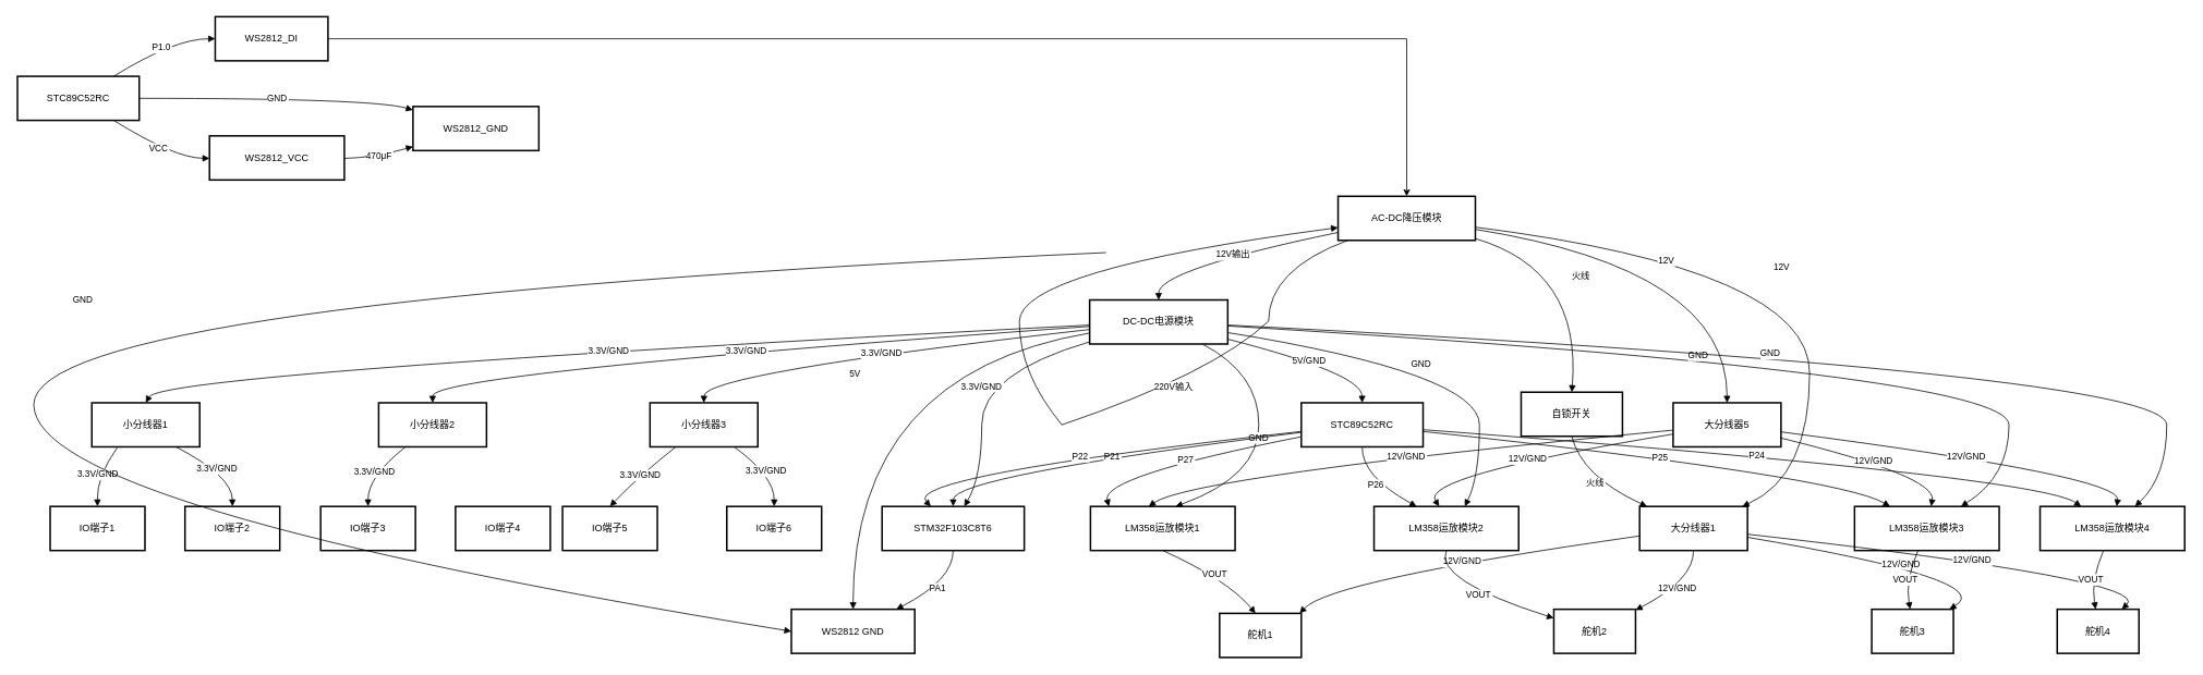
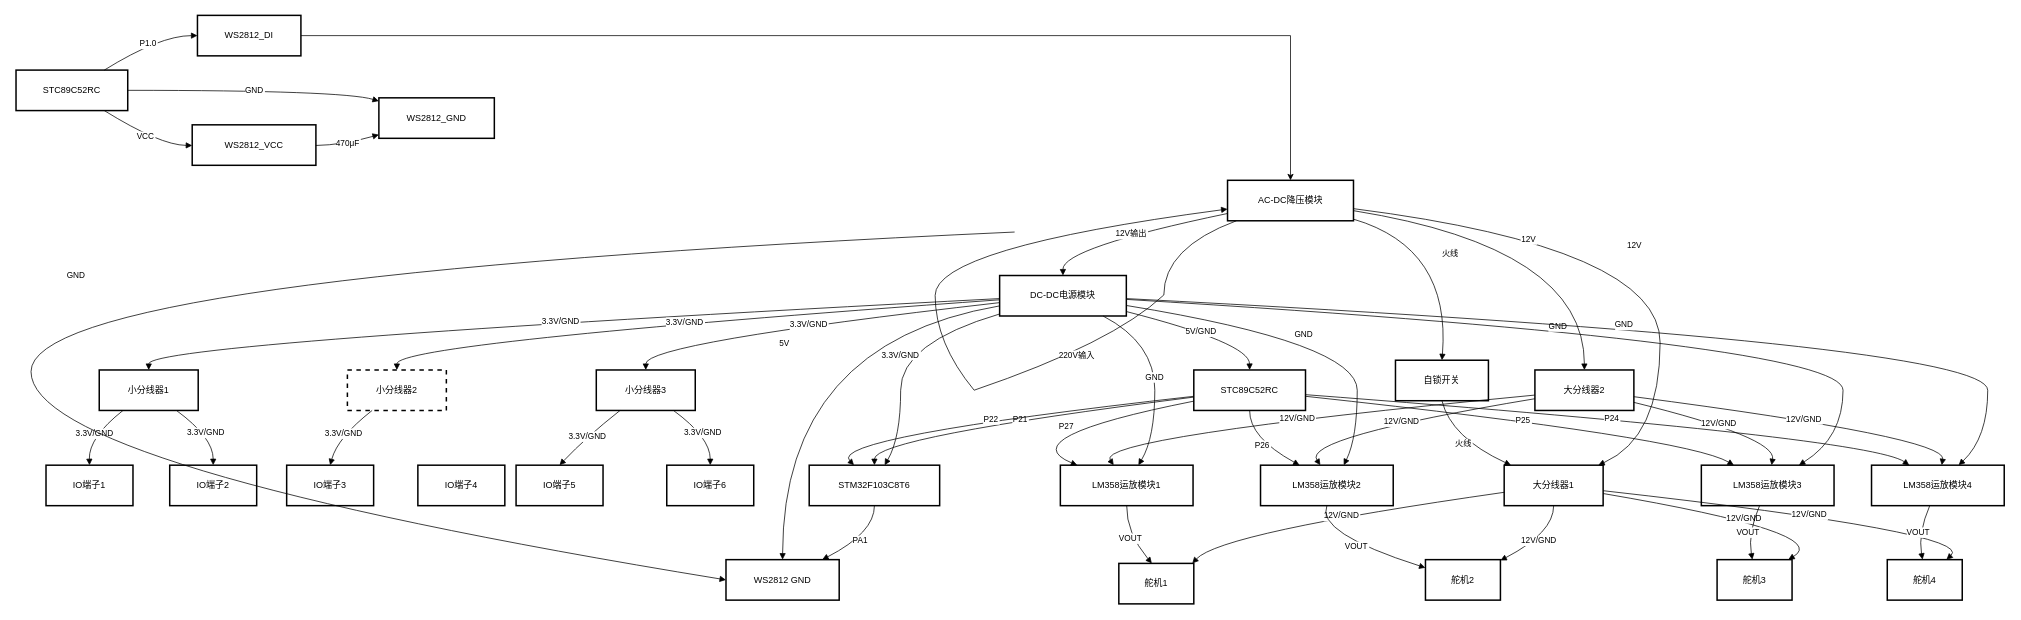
  <mxCell id="0" />
  <mxCell id="1" parent="0" />
  <mxCell id="2" value="STC89C52RC" style="whiteSpace=wrap;strokeWidth=2;" vertex="1" parent="1"><mxGeometry x="20" y="93" width="149" height="54" as="geometry" /></mxCell>
  <mxCell id="3" value="" style="edgeStyle=orthogonalEdgeStyle;rounded=0;orthogonalLoop=1;jettySize=auto;html=1;" edge="1" parent="1" source="4" target="11"><mxGeometry relative="1" as="geometry" /></mxCell>
  <mxCell id="4" value="WS2812_DI" style="whiteSpace=wrap;strokeWidth=2;" vertex="1" parent="1"><mxGeometry x="262" y="20" width="138" height="54" as="geometry" /></mxCell>
  <mxCell id="5" value="WS2812_VCC" style="whiteSpace=wrap;strokeWidth=2;" vertex="1" parent="1"><mxGeometry x="255" y="166" width="165" height="54" as="geometry" /></mxCell>
  <mxCell id="6" value="WS2812_GND" style="whiteSpace=wrap;strokeWidth=2;" vertex="1" parent="1"><mxGeometry x="504" y="130" width="154" height="54" as="geometry" /></mxCell>
  <mxCell id="7" value="P1.0" style="curved=1;startArrow=none;endArrow=block;exitX=0.79;exitY=0;entryX=0;entryY=0.5;rounded=0;" edge="1" parent="1" source="2" target="4"><mxGeometry relative="1" as="geometry"><Array as="points"><mxPoint x="212" y="47" /></Array></mxGeometry></mxCell>
  <mxCell id="8" value="VCC" style="curved=1;startArrow=none;endArrow=block;exitX=0.79;exitY=1;entryX=0;entryY=0.51;rounded=0;" edge="1" parent="1" source="2" target="5"><mxGeometry relative="1" as="geometry"><Array as="points"><mxPoint x="212" y="193" /></Array></mxGeometry></mxCell>
  <mxCell id="9" value="GND" style="curved=1;startArrow=none;endArrow=block;exitX=1;exitY=0.5;entryX=0;entryY=0.08;rounded=0;" edge="1" parent="1" source="2" target="6"><mxGeometry relative="1" as="geometry"><Array as="points"><mxPoint x="455" y="120" /></Array></mxGeometry></mxCell>
  <mxCell id="10" value="470μF" style="curved=1;startArrow=none;endArrow=block;exitX=1;exitY=0.51;entryX=0;entryY=0.91;rounded=0;" edge="1" parent="1" source="5" target="6"><mxGeometry x="-0.009" relative="1" as="geometry"><Array as="points"><mxPoint x="455" y="193" /></Array><mxPoint as="offset" /></mxGeometry></mxCell>
  <mxCell id="11" value="AC-DC降压模块" style="whiteSpace=wrap;strokeWidth=2;" vertex="1" parent="1"><mxGeometry x="1636" y="240" width="168" height="54" as="geometry" /></mxCell>
  <mxCell id="12" value="DC-DC电源模块" style="whiteSpace=wrap;strokeWidth=2;" vertex="1" parent="1"><mxGeometry x="1332" y="367" width="169" height="54" as="geometry" /></mxCell>
  <mxCell id="13" value="STC89C52RC" style="whiteSpace=wrap;strokeWidth=2;" vertex="1" parent="1"><mxGeometry x="1591" y="493" width="149" height="54" as="geometry" /></mxCell>
  <mxCell id="14" value="STM32F103C8T6" style="whiteSpace=wrap;strokeWidth=2;" vertex="1" parent="1"><mxGeometry x="1078" y="620" width="174" height="54" as="geometry" /></mxCell>
- <mxCell id="15" value="小分线器1" style="whiteSpace=wrap;strokeWidth=2;" vertex="1" parent="1"><mxGeometry x="111" y="493" width="132" height="54" as="geometry" /></mxCell>
- <mxCell id="16" value="小分线器2" style="whiteSpace=wrap;strokeWidth=2;" vertex="1" parent="1"><mxGeometry x="462" y="493" width="132" height="54" as="geometry" /></mxCell>
+ <mxCell id="15" value="小分线器1" style="whiteSpace=wrap;strokeWidth=2;" vertex="1" parent="1"><mxGeometry x="131" y="493" width="132" height="54" as="geometry" /></mxCell>
+ <mxCell id="16" value="小分线器2" style="whiteSpace=wrap;strokeWidth=2;dashed=1;" vertex="1" parent="1"><mxGeometry x="462" y="493" width="132" height="54" as="geometry" /></mxCell>
  <mxCell id="17" value="小分线器3" style="whiteSpace=wrap;strokeWidth=2;" vertex="1" parent="1"><mxGeometry x="794" y="493" width="132" height="54" as="geometry" /></mxCell>
  <mxCell id="18" value="IO端子1" style="whiteSpace=wrap;strokeWidth=2;" vertex="1" parent="1"><mxGeometry x="60" y="620" width="116" height="54" as="geometry" /></mxCell>
  <mxCell id="19" value="IO端子2" style="whiteSpace=wrap;strokeWidth=2;" vertex="1" parent="1"><mxGeometry x="225" y="620" width="116" height="54" as="geometry" /></mxCell>
- <mxCell id="20" value="IO端子3" style="whiteSpace=wrap;strokeWidth=2;" vertex="1" parent="1"><mxGeometry x="391" y="620" width="116" height="54" as="geometry" /></mxCell>
+ <mxCell id="20" value="IO端子3" style="whiteSpace=wrap;strokeWidth=2;" vertex="1" parent="1"><mxGeometry x="381" y="620" width="116" height="54" as="geometry" /></mxCell>
  <mxCell id="21" value="IO端子4" style="whiteSpace=wrap;strokeWidth=2;" vertex="1" parent="1"><mxGeometry x="556" y="620" width="116" height="54" as="geometry" /></mxCell>
  <mxCell id="22" value="IO端子5" style="whiteSpace=wrap;strokeWidth=2;" vertex="1" parent="1"><mxGeometry x="687" y="620" width="116" height="54" as="geometry" /></mxCell>
  <mxCell id="23" value="IO端子6" style="whiteSpace=wrap;strokeWidth=2;" vertex="1" parent="1"><mxGeometry x="888" y="620" width="116" height="54" as="geometry" /></mxCell>
- <mxCell id="24" value="LM358运放模块1" style="whiteSpace=wrap;strokeWidth=2;" vertex="1" parent="1"><mxGeometry x="1333" y="620" width="177" height="54" as="geometry" /></mxCell>
+ <mxCell id="24" value="LM358运放模块1" style="whiteSpace=wrap;strokeWidth=2;" vertex="1" parent="1"><mxGeometry x="1413" y="620" width="177" height="54" as="geometry" /></mxCell>
  <mxCell id="25" value="LM358运放模块2" style="whiteSpace=wrap;strokeWidth=2;" vertex="1" parent="1"><mxGeometry x="1680" y="620" width="177" height="54" as="geometry" /></mxCell>
  <mxCell id="26" value="LM358运放模块3" style="whiteSpace=wrap;strokeWidth=2;" vertex="1" parent="1"><mxGeometry x="2268" y="620" width="177" height="54" as="geometry" /></mxCell>
  <mxCell id="27" value="LM358运放模块4" style="whiteSpace=wrap;strokeWidth=2;" vertex="1" parent="1"><mxGeometry x="2495" y="620" width="177" height="54" as="geometry" /></mxCell>
  <mxCell id="28" value="大分线器1" style="whiteSpace=wrap;strokeWidth=2;" vertex="1" parent="1"><mxGeometry x="2005" y="620" width="132" height="54" as="geometry" /></mxCell>
- <mxCell id="29" value="大分线器5" style="whiteSpace=wrap;strokeWidth=2;" vertex="1" parent="1"><mxGeometry x="2046" y="493" width="132" height="54" as="geometry" /></mxCell>
+ <mxCell id="29" value="大分线器2" style="whiteSpace=wrap;strokeWidth=2;" vertex="1" parent="1"><mxGeometry x="2046" y="493" width="132" height="54" as="geometry" /></mxCell>
  <mxCell id="30" value="舵机1" style="whiteSpace=wrap;strokeWidth=2;" vertex="1" parent="1"><mxGeometry x="1491" y="751" width="100" height="54" as="geometry" /></mxCell>
  <mxCell id="31" value="舵机2" style="whiteSpace=wrap;strokeWidth=2;" vertex="1" parent="1"><mxGeometry x="1900" y="746" width="100" height="54" as="geometry" /></mxCell>
  <mxCell id="32" value="舵机3" style="whiteSpace=wrap;strokeWidth=2;" vertex="1" parent="1"><mxGeometry x="2289" y="746" width="100" height="54" as="geometry" /></mxCell>
  <mxCell id="33" value="舵机4" style="whiteSpace=wrap;strokeWidth=2;" vertex="1" parent="1"><mxGeometry x="2516" y="746" width="100" height="54" as="geometry" /></mxCell>
  <mxCell id="34" value="WS2812 GND" style="whiteSpace=wrap;strokeWidth=2;" vertex="1" parent="1"><mxGeometry x="967" y="746" width="151" height="54" as="geometry" /></mxCell>
  <mxCell id="35" value="自锁开关" style="whiteSpace=wrap;strokeWidth=2;" vertex="1" parent="1"><mxGeometry x="1860" y="480" width="124" height="54" as="geometry" /></mxCell>
  <mxCell id="36" value="" style="whiteSpace=wrap;strokeWidth=2;" vertex="1" parent="1"><mxGeometry x="1551" y="393" as="geometry" /></mxCell>
  <mxCell id="37" value="" style="whiteSpace=wrap;strokeWidth=2;" vertex="1" parent="1"><mxGeometry x="1298" y="520" as="geometry" /></mxCell>
  <mxCell id="38" value="" style="curved=1;startArrow=none;endArrow=none;exitX=0.07;exitY=1;entryX=-Infinity;entryY=Infinity;rounded=0;" edge="1" parent="1" source="11" target="36"><mxGeometry relative="1" as="geometry"><Array as="points"><mxPoint x="1551" y="330" /></Array></mxGeometry></mxCell>
  <mxCell id="39" value="220V输入" style="curved=1;startArrow=none;endArrow=none;exitX=-Infinity;exitY=Infinity;entryX=Infinity;entryY=-Infinity;rounded=0;" edge="1" parent="1" source="36" target="37"><mxGeometry relative="1" as="geometry"><Array as="points"><mxPoint x="1483" y="457" /></Array></mxGeometry></mxCell>
  <mxCell id="40" value="" style="curved=1;startArrow=none;endArrow=block;exitX=Infinity;exitY=-Infinity;entryX=0;entryY=0.71;rounded=0;" edge="1" parent="1" source="37" target="11"><mxGeometry relative="1" as="geometry"><Array as="points"><mxPoint x="1246" y="457" /><mxPoint x="1246" y="330" /></Array></mxGeometry></mxCell>
  <mxCell id="41" value="12V输出" style="curved=1;startArrow=none;endArrow=block;exitX=0;exitY=0.82;entryX=0.5;entryY=-0.01;rounded=0;" edge="1" parent="1" source="11" target="12"><mxGeometry relative="1" as="geometry"><Array as="points"><mxPoint x="1416" y="330" /></Array></mxGeometry></mxCell>
  <mxCell id="42" value="5V/GND" style="curved=1;startArrow=none;endArrow=block;exitX=1;exitY=0.89;entryX=0.5;entryY=0;rounded=0;" edge="1" parent="1" source="12" target="13"><mxGeometry relative="1" as="geometry"><Array as="points"><mxPoint x="1665" y="457" /></Array></mxGeometry></mxCell>
  <mxCell id="43" value="3.3V/GND" style="curved=1;startArrow=none;endArrow=block;exitX=0;exitY=0.95;entryX=0.58;entryY=-0.01;rounded=0;" edge="1" parent="1" source="12" target="14"><mxGeometry relative="1" as="geometry"><Array as="points"><mxPoint x="1200" y="457" /><mxPoint x="1200" y="583" /></Array></mxGeometry></mxCell>
  <mxCell id="44" value="3.3V/GND" style="curved=1;startArrow=none;endArrow=block;exitX=0;exitY=0.57;entryX=0.5;entryY=0;rounded=0;" edge="1" parent="1" source="12" target="15"><mxGeometry relative="1" as="geometry"><Array as="points"><mxPoint x="197" y="457" /></Array></mxGeometry></mxCell>
  <mxCell id="45" value="3.3V/GND" style="curved=1;startArrow=none;endArrow=block;exitX=0;exitY=0.6;entryX=0.5;entryY=0;rounded=0;" edge="1" parent="1" source="12" target="16"><mxGeometry relative="1" as="geometry"><Array as="points"><mxPoint x="528" y="457" /></Array></mxGeometry></mxCell>
  <mxCell id="46" value="3.3V/GND" style="curved=1;startArrow=none;endArrow=block;exitX=0;exitY=0.67;entryX=0.5;entryY=0;rounded=0;" edge="1" parent="1" source="12" target="17"><mxGeometry relative="1" as="geometry"><Array as="points"><mxPoint x="860" y="457" /></Array></mxGeometry></mxCell>
  <mxCell id="47" value="3.3V/GND" style="curved=1;startArrow=none;endArrow=block;exitX=0.24;exitY=1;entryX=0.5;entryY=-0.01;rounded=0;" edge="1" parent="1" source="15" target="18"><mxGeometry relative="1" as="geometry"><Array as="points"><mxPoint x="117" y="583" /></Array></mxGeometry></mxCell>
  <mxCell id="48" value="3.3V/GND" style="curved=1;startArrow=none;endArrow=block;exitX=0.78;exitY=1;entryX=0.5;entryY=-0.01;rounded=0;" edge="1" parent="1" source="15" target="19"><mxGeometry relative="1" as="geometry"><Array as="points"><mxPoint x="283" y="583" /></Array></mxGeometry></mxCell>
  <mxCell id="49" value="3.3V/GND" style="curved=1;startArrow=none;endArrow=block;exitX=0.25;exitY=1;entryX=0.5;entryY=-0.01;rounded=0;" edge="1" parent="1" source="16" target="20"><mxGeometry relative="1" as="geometry"><Array as="points"><mxPoint x="449" y="583" /></Array></mxGeometry></mxCell>
  <mxCell id="50" value="3.3V/GND" style="curved=1;startArrow=none;endArrow=block;exitX=0.24;exitY=1;entryX=0.5;entryY=-0.01;rounded=0;" edge="1" parent="1" source="17" target="22"><mxGeometry relative="1" as="geometry"><Array as="points"><mxPoint x="780" y="583" /></Array></mxGeometry></mxCell>
  <mxCell id="51" value="3.3V/GND" style="curved=1;startArrow=none;endArrow=block;exitX=0.78;exitY=1;entryX=0.5;entryY=-0.01;rounded=0;" edge="1" parent="1" source="17" target="23"><mxGeometry relative="1" as="geometry"><Array as="points"><mxPoint x="946" y="583" /></Array></mxGeometry></mxCell>
  <mxCell id="52" value="GND" style="curved=1;startArrow=none;endArrow=block;exitX=0.81;exitY=0.99;entryX=0.59;entryY=-0.01;rounded=0;" edge="1" parent="1" source="12" target="24"><mxGeometry relative="1" as="geometry"><Array as="points"><mxPoint x="1539" y="457" /><mxPoint x="1539" y="583" /></Array></mxGeometry></mxCell>
  <mxCell id="53" value="GND" style="curved=1;startArrow=none;endArrow=block;exitX=1;exitY=0.74;entryX=0.63;entryY=-0.01;rounded=0;" edge="1" parent="1" source="12" target="25"><mxGeometry relative="1" as="geometry"><Array as="points"><mxPoint x="1809" y="457" /><mxPoint x="1809" y="583" /></Array></mxGeometry></mxCell>
  <mxCell id="54" value="GND" style="curved=1;startArrow=none;endArrow=block;exitX=1;exitY=0.59;entryX=0.74;entryY=-0.01;rounded=0;" edge="1" parent="1" source="12" target="26"><mxGeometry relative="1" as="geometry"><Array as="points"><mxPoint x="2457" y="457" /><mxPoint x="2457" y="583" /></Array></mxGeometry></mxCell>
  <mxCell id="55" value="GND" style="curved=1;startArrow=none;endArrow=block;exitX=1;exitY=0.57;entryX=0.66;entryY=-0.01;rounded=0;" edge="1" parent="1" source="12" target="27"><mxGeometry relative="1" as="geometry"><Array as="points"><mxPoint x="2650" y="457" /><mxPoint x="2650" y="583" /></Array></mxGeometry></mxCell>
  <mxCell id="56" value="12V" style="curved=1;startArrow=none;endArrow=block;exitX=1;exitY=0.7;entryX=0.96;entryY=-0.01;rounded=0;" edge="1" parent="1" source="11" target="28"><mxGeometry relative="1" as="geometry"><Array as="points"><mxPoint x="2213" y="330" /><mxPoint x="2213" y="583" /></Array></mxGeometry></mxCell>
  <mxCell id="57" value="12V" style="curved=1;startArrow=none;endArrow=block;exitX=1;exitY=0.75;entryX=0.5;entryY=0;rounded=0;" edge="1" parent="1" source="11" target="29"><mxGeometry relative="1" as="geometry"><Array as="points"><mxPoint x="2112" y="330" /></Array></mxGeometry></mxCell>
  <mxCell id="58" value="12V/GND" style="curved=1;startArrow=none;endArrow=block;exitX=0;exitY=0.67;entryX=0.98;entryY=0;rounded=0;" edge="1" parent="1" source="28" target="30"><mxGeometry relative="1" as="geometry"><Array as="points"><mxPoint x="1627" y="710" /></Array></mxGeometry></mxCell>
  <mxCell id="59" value="12V/GND" style="curved=1;startArrow=none;endArrow=block;exitX=0.5;exitY=0.99;entryX=1.01;entryY=0.01;rounded=0;" edge="1" parent="1" source="28" target="31"><mxGeometry relative="1" as="geometry"><Array as="points"><mxPoint x="2071" y="710" /></Array></mxGeometry></mxCell>
  <mxCell id="60" value="12V/GND" style="curved=1;startArrow=none;endArrow=block;exitX=1;exitY=0.7;entryX=0.95;entryY=0;rounded=0;" edge="1" parent="1" source="28" target="32"><mxGeometry relative="1" as="geometry"><Array as="points"><mxPoint x="2444" y="710" /></Array></mxGeometry></mxCell>
  <mxCell id="61" value="12V/GND" style="curved=1;startArrow=none;endArrow=block;exitX=1;exitY=0.63;entryX=0.79;entryY=0;rounded=0;" edge="1" parent="1" source="28" target="33"><mxGeometry relative="1" as="geometry"><Array as="points"><mxPoint x="2634" y="710" /></Array></mxGeometry></mxCell>
  <mxCell id="62" value="12V/GND" style="curved=1;startArrow=none;endArrow=block;exitX=0;exitY=0.62;entryX=0.4;entryY=-0.01;rounded=0;" edge="1" parent="1" source="29" target="24"><mxGeometry relative="1" as="geometry"><Array as="points"><mxPoint x="1458" y="583" /></Array></mxGeometry></mxCell>
  <mxCell id="63" value="12V/GND" style="curved=1;startArrow=none;endArrow=block;exitX=0;exitY=0.71;entryX=0.45;entryY=-0.01;rounded=0;" edge="1" parent="1" source="29" target="25"><mxGeometry relative="1" as="geometry"><Array as="points"><mxPoint x="1735" y="583" /></Array></mxGeometry></mxCell>
  <mxCell id="64" value="12V/GND" style="curved=1;startArrow=none;endArrow=block;exitX=1;exitY=0.8;entryX=0.53;entryY=-0.01;rounded=0;" edge="1" parent="1" source="29" target="26"><mxGeometry relative="1" as="geometry"><Array as="points"><mxPoint x="2368" y="583" /></Array></mxGeometry></mxCell>
  <mxCell id="65" value="12V/GND" style="curved=1;startArrow=none;endArrow=block;exitX=1;exitY=0.66;entryX=0.53;entryY=-0.01;rounded=0;" edge="1" parent="1" source="29" target="27"><mxGeometry relative="1" as="geometry"><Array as="points"><mxPoint x="2595" y="583" /></Array></mxGeometry></mxCell>
  <mxCell id="66" value="VOUT" style="curved=1;startArrow=none;endArrow=block;exitX=0.5;exitY=0.99;entryX=0.44;entryY=0;rounded=0;" edge="1" parent="1" source="24" target="30"><mxGeometry relative="1" as="geometry"><Array as="points"><mxPoint x="1501" y="710" /></Array></mxGeometry></mxCell>
  <mxCell id="67" value="VOUT" style="curved=1;startArrow=none;endArrow=block;exitX=0.5;exitY=0.99;entryX=0;entryY=0.2;rounded=0;" edge="1" parent="1" source="25" target="31"><mxGeometry relative="1" as="geometry"><Array as="points"><mxPoint x="1753" y="710" /></Array></mxGeometry></mxCell>
  <mxCell id="68" value="VOUT" style="curved=1;startArrow=none;endArrow=block;exitX=0.44;exitY=0.99;entryX=0.47;entryY=0;rounded=0;" edge="1" parent="1" source="26" target="32"><mxGeometry relative="1" as="geometry"><Array as="points"><mxPoint x="2330" y="710" /></Array></mxGeometry></mxCell>
  <mxCell id="69" value="VOUT" style="curved=1;startArrow=none;endArrow=block;exitX=0.44;exitY=0.99;entryX=0.47;entryY=0;rounded=0;" edge="1" parent="1" source="27" target="33"><mxGeometry relative="1" as="geometry"><Array as="points"><mxPoint x="2557" y="710" /></Array></mxGeometry></mxCell>
  <mxCell id="70" value="P27" style="curved=1;startArrow=none;endArrow=block;exitX=0;exitY=0.77;entryX=0.12;entryY=-0.01;rounded=0;" edge="1" parent="1" source="13" target="24"><mxGeometry relative="1" as="geometry"><Array as="points"><mxPoint x="1346" y="583" /></Array></mxGeometry></mxCell>
  <mxCell id="71" value="P26" style="curved=1;startArrow=none;endArrow=block;exitX=0.5;exitY=1;entryX=0.29;entryY=-0.01;rounded=0;" edge="1" parent="1" source="13" target="25"><mxGeometry relative="1" as="geometry"><Array as="points"><mxPoint x="1665" y="583" /></Array></mxGeometry></mxCell>
  <mxCell id="72" value="P25" style="curved=1;startArrow=none;endArrow=block;exitX=1;exitY=0.65;entryX=0.24;entryY=-0.01;rounded=0;" edge="1" parent="1" source="13" target="26"><mxGeometry relative="1" as="geometry"><Array as="points"><mxPoint x="2248" y="583" /></Array></mxGeometry></mxCell>
  <mxCell id="73" value="P24" style="curved=1;startArrow=none;endArrow=block;exitX=1;exitY=0.61;entryX=0.28;entryY=-0.01;rounded=0;" edge="1" parent="1" source="13" target="27"><mxGeometry relative="1" as="geometry"><Array as="points"><mxPoint x="2492" y="583" /></Array></mxGeometry></mxCell>
  <mxCell id="74" value="P21" style="curved=1;startArrow=none;endArrow=block;exitX=0;exitY=0.67;entryX=0.5;entryY=-0.01;rounded=0;" edge="1" parent="1" source="13" target="14"><mxGeometry relative="1" as="geometry"><Array as="points"><mxPoint x="1165" y="583" /></Array></mxGeometry></mxCell>
  <mxCell id="75" value="P22" style="curved=1;startArrow=none;endArrow=block;exitX=0;exitY=0.65;entryX=0.34;entryY=-0.01;rounded=0;" edge="1" parent="1" source="13" target="14"><mxGeometry relative="1" as="geometry"><Array as="points"><mxPoint x="1102" y="583" /></Array></mxGeometry></mxCell>
  <mxCell id="76" value="PA1" style="curved=1;startArrow=none;endArrow=block;exitX=0.5;exitY=0.99;entryX=0.85;entryY=0;rounded=0;" edge="1" parent="1" source="14" target="34"><mxGeometry relative="1" as="geometry"><Array as="points"><mxPoint x="1165" y="710" /></Array></mxGeometry></mxCell>
  <mxCell id="77" value="5V" style="curved=1;startArrow=none;endArrow=block;exitX=0;exitY=0.75;entryX=0.5;entryY=0;rounded=0;" edge="1" parent="1" source="12" target="34"><mxGeometry relative="1" as="geometry"><Array as="points"><mxPoint x="1043" y="457" /></Array></mxGeometry></mxCell>
  <mxCell id="78" value="GND" style="curved=1;startArrow=none;endArrow=block;exitX=0;exitY=0.56;entryX=0;entryY=0.5;rounded=0;entryDx=0;entryDy=0;" edge="1" parent="1" target="34"><mxGeometry relative="1" as="geometry"><Array as="points"><mxPoint x="40" y="368.76" /><mxPoint x="40" y="621.76" /></Array><mxPoint x="1352" y="309" as="sourcePoint" /><mxPoint x="987" y="679.9" as="targetPoint" /></mxGeometry></mxCell>
  <mxCell id="79" value="火线" style="curved=1;startArrow=none;endArrow=block;exitX=1;exitY=0.96;entryX=0.5;entryY=0;rounded=0;" edge="1" parent="1" source="11" target="35"><mxGeometry relative="1" as="geometry"><Array as="points"><mxPoint x="1934" y="330" /></Array></mxGeometry></mxCell>
  <mxCell id="80" value="火线" style="curved=1;startArrow=none;endArrow=block;exitX=0.5;exitY=1;entryX=0.06;entryY=-0.01;rounded=0;" edge="1" parent="1" source="35" target="28"><mxGeometry relative="1" as="geometry"><Array as="points"><mxPoint x="1934" y="583" /></Array></mxGeometry></mxCell>
